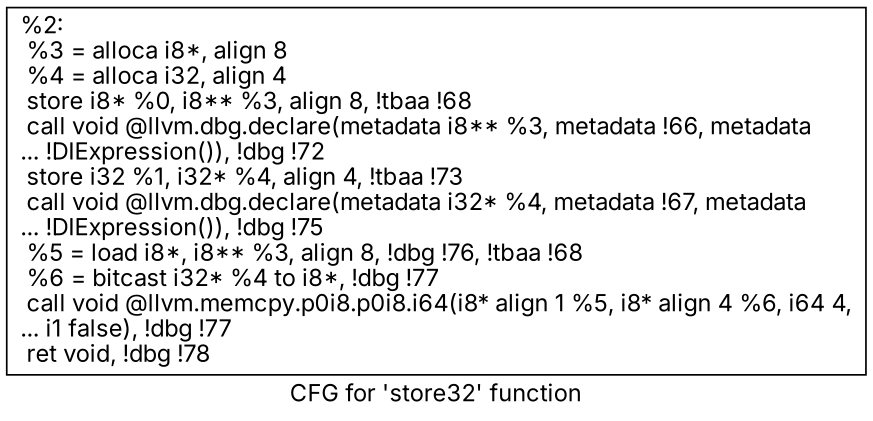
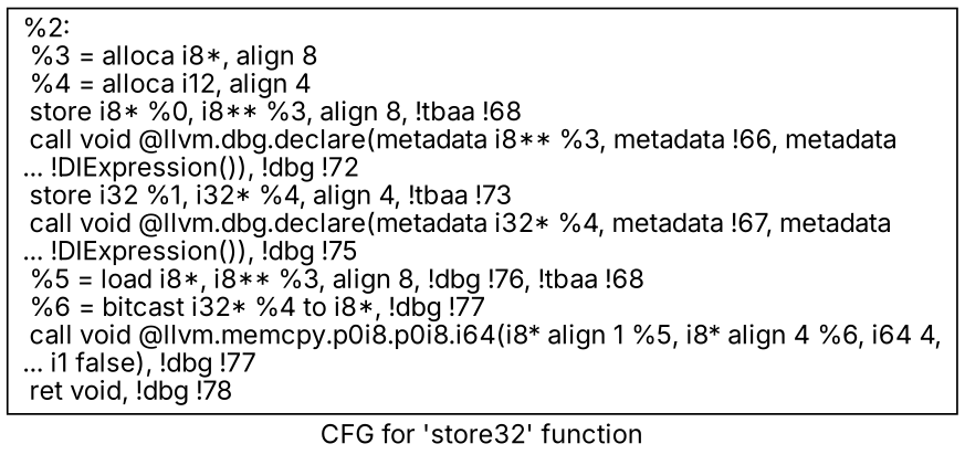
  digraph {
    label="CFG for 'store32' function"
    fontname=Inter
-   n1 [label="{%2:\l  %3 = alloca i8*, align 8\l  %4 = alloca i32, align 4\l  store i8* %0, i8** %3, align 8, !tbaa !68\l  call void @llvm.dbg.declare(metadata i8** %3, metadata !66, metadata\l... !DIExpression()), !dbg !72\l  store i32 %1, i32* %4, align 4, !tbaa !73\l  call void @llvm.dbg.declare(metadata i32* %4, metadata !67, metadata\l... !DIExpression()), !dbg !75\l  %5 = load i8*, i8** %3, align 8, !dbg !76, !tbaa !68\l  %6 = bitcast i32* %4 to i8*, !dbg !77\l  call void @llvm.memcpy.p0i8.p0i8.i64(i8* align 1 %5, i8* align 4 %6, i64 4,\l... i1 false), !dbg !77\l  ret void, !dbg !78\l}" shape=record fontname=Inter]
+   n1 [label="{%2:\l  %3 = alloca i8*, align 8\l  %4 = alloca i12, align 4\l  store i8* %0, i8** %3, align 8, !tbaa !68\l  call void @llvm.dbg.declare(metadata i8** %3, metadata !66, metadata\l... !DIExpression()), !dbg !72\l  store i32 %1, i32* %4, align 4, !tbaa !73\l  call void @llvm.dbg.declare(metadata i32* %4, metadata !67, metadata\l... !DIExpression()), !dbg !75\l  %5 = load i8*, i8** %3, align 8, !dbg !76, !tbaa !68\l  %6 = bitcast i32* %4 to i8*, !dbg !77\l  call void @llvm.memcpy.p0i8.p0i8.i64(i8* align 1 %5, i8* align 4 %6, i64 4,\l... i1 false), !dbg !77\l  ret void, !dbg !78\l}" shape=record fontname=Inter]
  }
